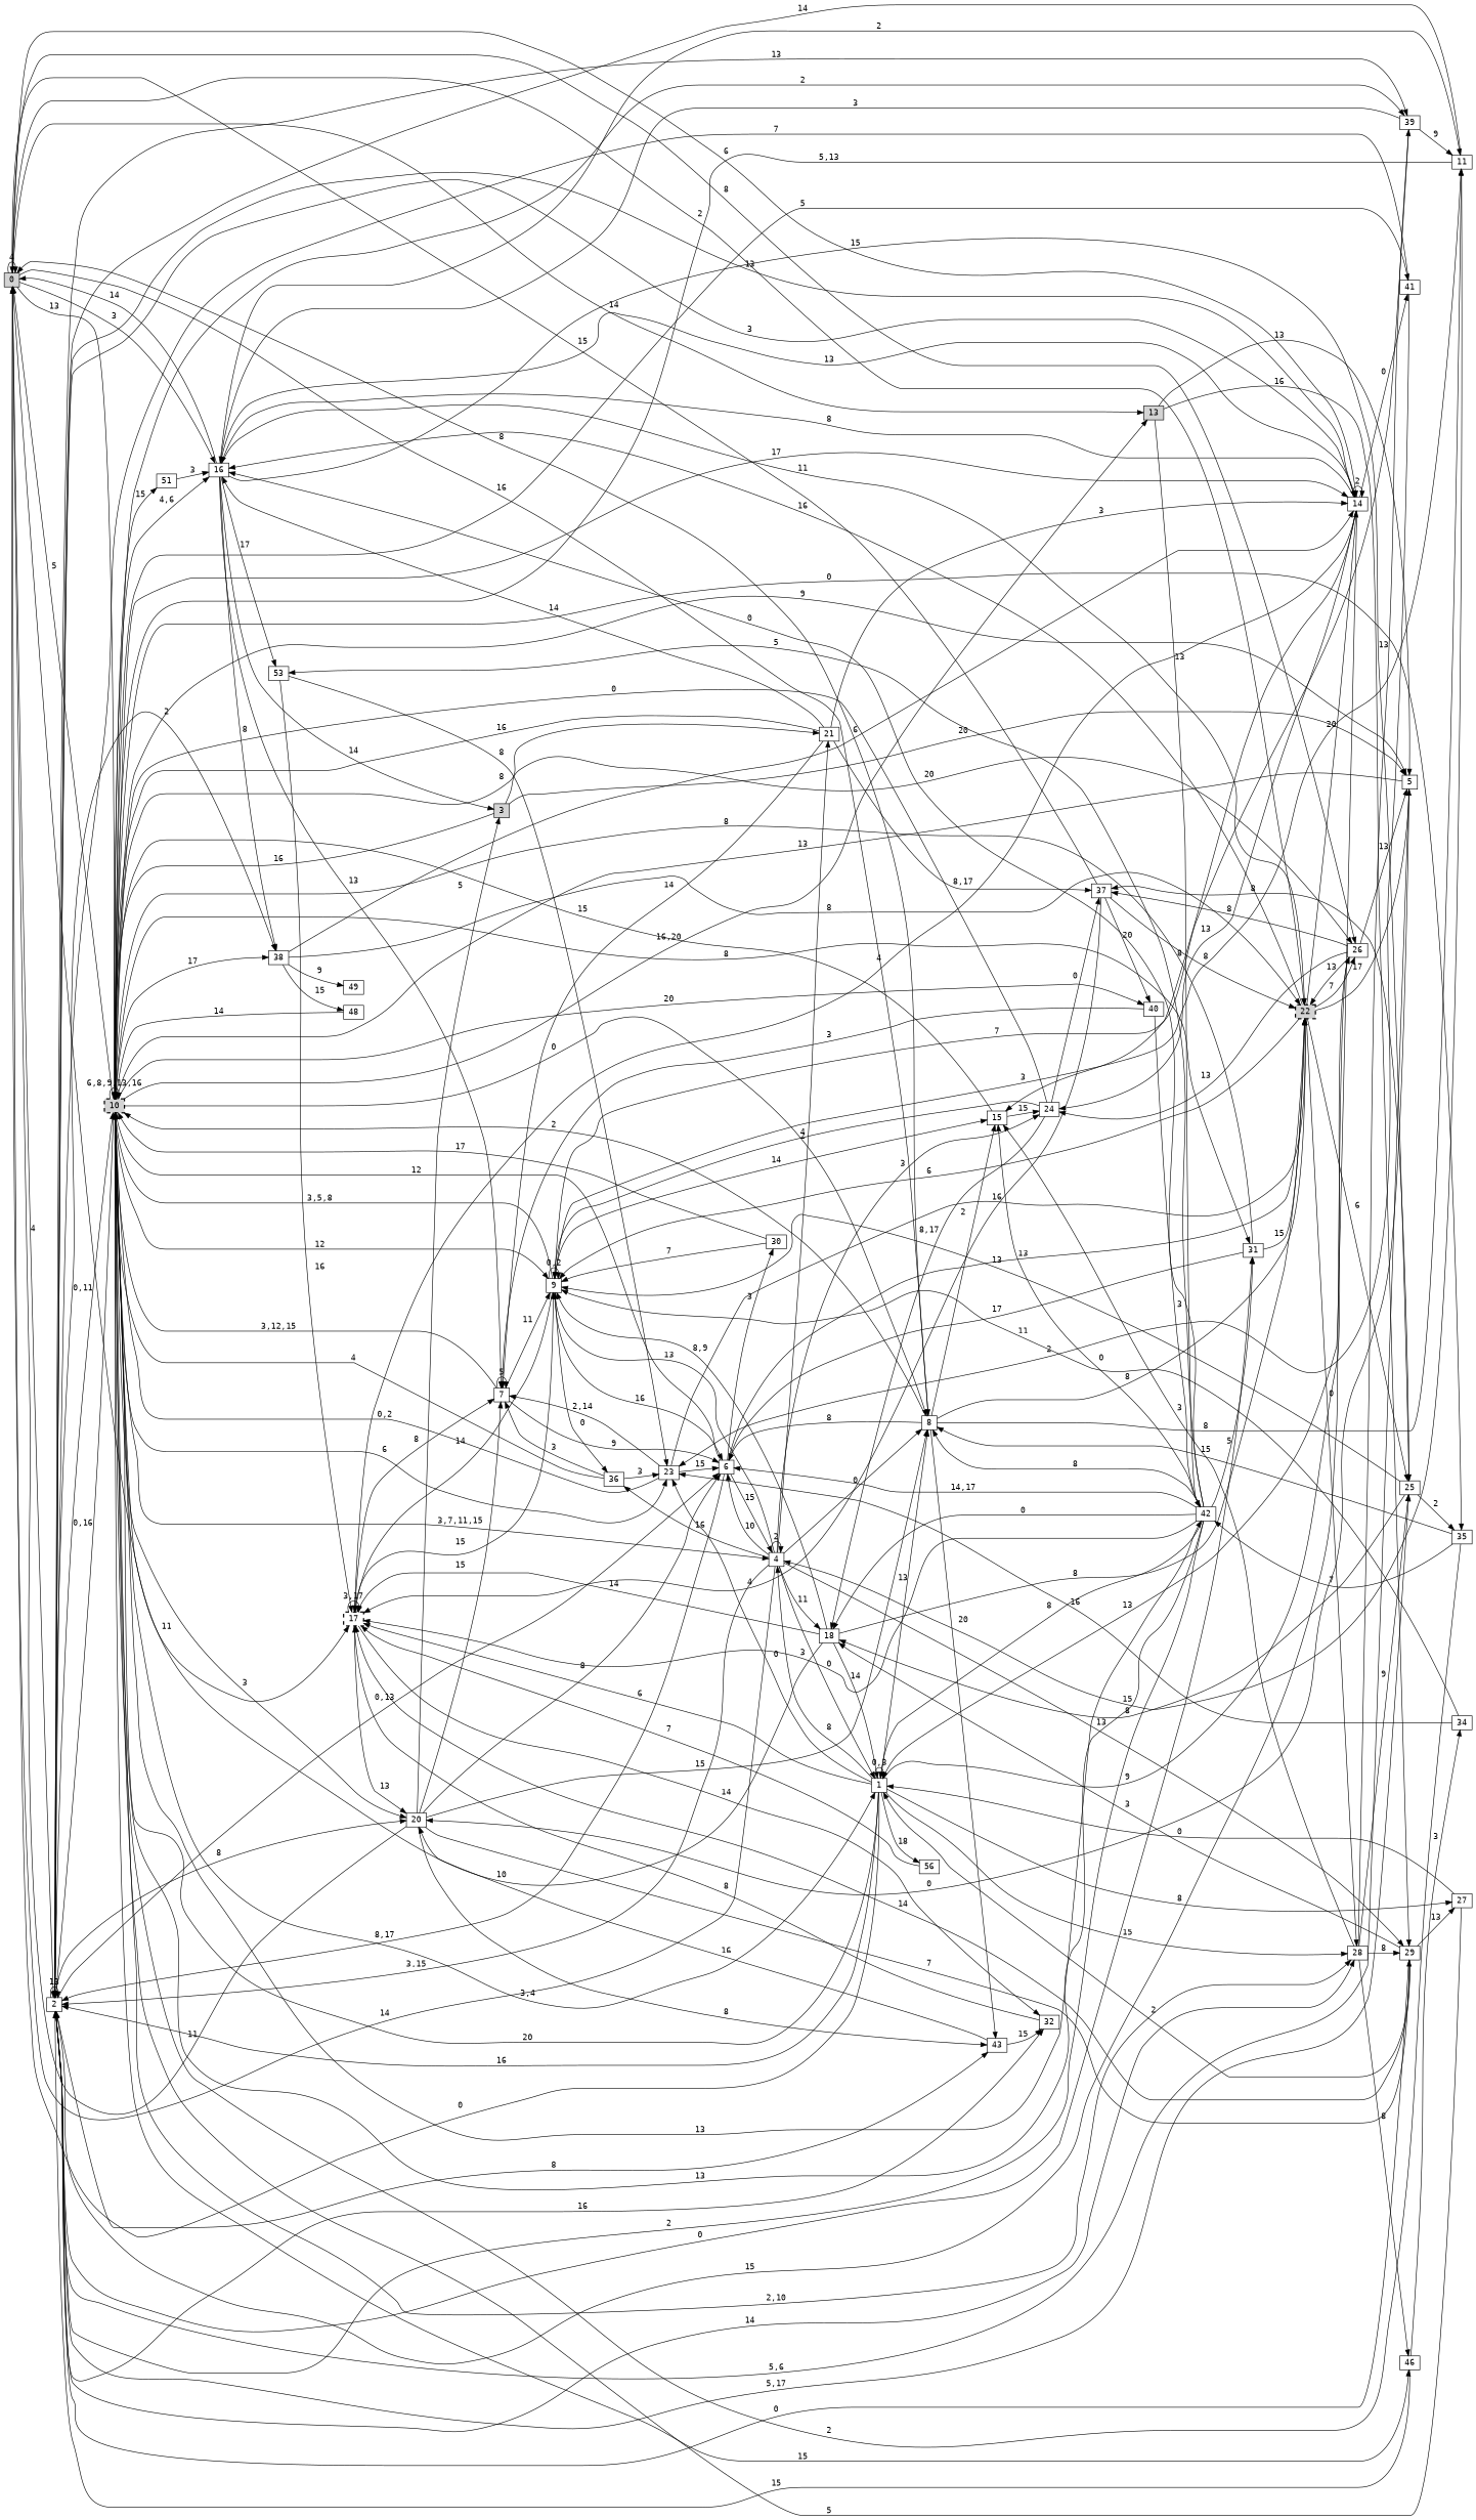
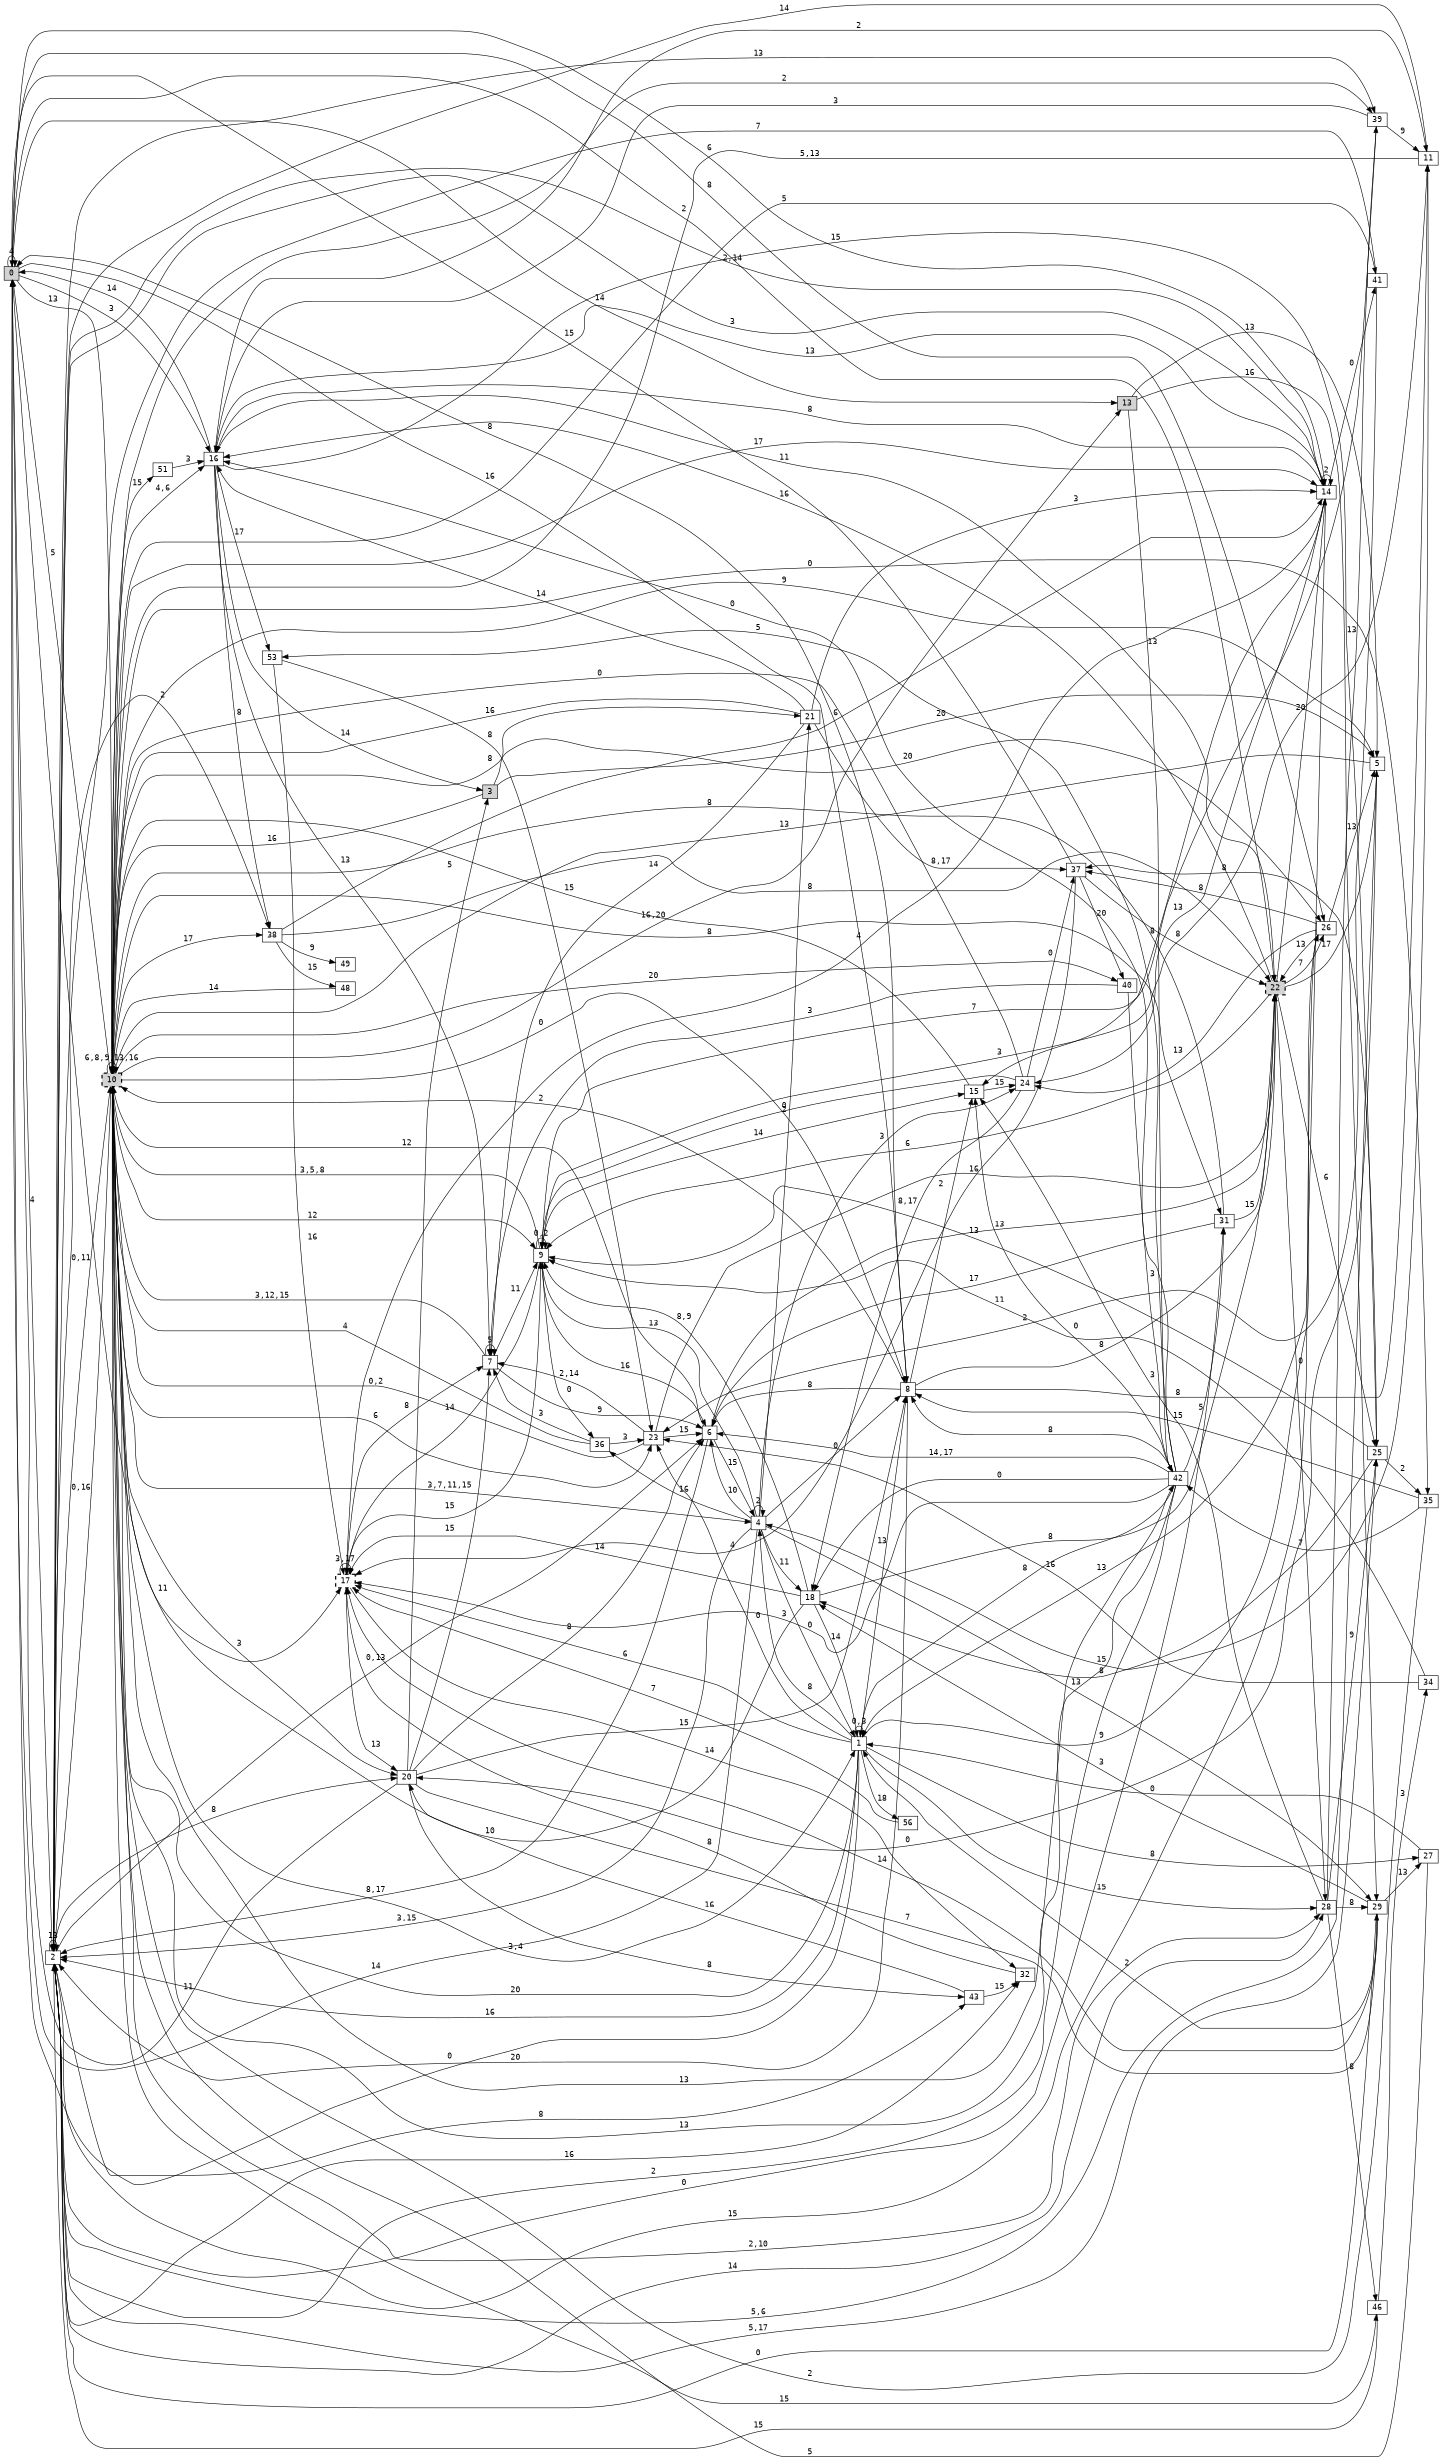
  digraph {
    fontname="DejaVu Sans Mono"
    rankdir=LR
    node [fontname="DejaVu Sans Mono" shape=box]
    edge [fontname="DejaVu Sans Mono"]
    n1 [height=0.1 label=0 style=filled width=0.1]
    n2 [height=0.1 label=2 width=0.1]
    n3 [height=0.1 label=8 width=0.1]
    n4 [height=0.1 label=10 style="filled,bold,dashed" width=0.1]
    n5 [height=0.1 label=13 style=filled width=0.1]
    n6 [height=0.1 label=14 width=0.1]
    n7 [height=0.1 label=16 width=0.1]
    n8 [height=0.1 label=17 style="bold,dashed" width=0.1]
    n9 [height=0.1 label=22 style="filled,bold,dashed" width=0.1]
    n10 [height=0.1 label=26 width=0.1]
    n11 [height=0.1 label=28 width=0.1]
    n12 [height=0.1 label=6 width=0.1]
    n13 [height=0.1 label=20 width=0.1]
    n14 [height=0.1 label=25 width=0.1]
    n15 [height=0.1 label=31 width=0.1]
    n16 [height=0.1 label=32 width=0.1]
    n17 [height=0.1 label=38 width=0.1]
    n18 [height=0.1 label=39 width=0.1]
    n19 [height=0.1 label=43 width=0.1]
    n20 [height=0.1 label=11 width=0.1]
    n21 [height=0.1 label=15 width=0.1]
    n22 [height=0.1 label=1 width=0.1]
    n23 [height=0.1 label=4 width=0.1]
    n24 [height=0.1 label=23 width=0.1]
    n25 [height=0.1 label=5 width=0.1]
    n26 [height=0.1 label=9 width=0.1]
    n27 [height=0.1 label=21 width=0.1]
    n28 [height=0.1 label=42 width=0.1]
    n29 [height=0.1 label=35 width=0.1]
    n30 [height=0.1 label=40 width=0.1]
    n31 [height=0.1 label=41 width=0.1]
    n32 [height=0.1 label=46 width=0.1]
    n33 [height=0.1 label=51 width=0.1]
    n34 [height=0.1 label=29 width=0.1]
    n35 [height=0.1 label=24 width=0.1]
    n36 [height=0.1 label=3 style=filled width=0.1]
    n37 [height=0.1 label=7 width=0.1]
    n38 [height=0.1 label=53 width=0.1]
    n39 [height=0.1 label=37 width=0.1]
    n40 [height=0.1 label=27 width=0.1]
    n41 [height=0.1 label=56 width=0.1]
    n42 [height=0.1 label=18 width=0.1]
    n43 [height=0.1 label=36 width=0.1]
-   n44 [height=0.1 label=30 width=0.1]
    n45 [height=0.1 label=48 width=0.1]
    n46 [height=0.1 label=49 width=0.1]
    n47 [height=0.1 label=34 width=0.1]
    n1 -> n1 [label=4]
    n1 -> n2 [label=4]
    n1 -> n3 [label=16]
    n1 -> n4 [label=13]
    n1 -> n5 [label=14]
    n1 -> n6 [label=6]
    n1 -> n7 [label=3]
    n1 -> n8 [label=11]
    n1 -> n9 [label=2]
    n1 -> n10 [label=8]
    n2 -> n2 [label=13]
    n2 -> n4 [label="0,11"]
    n2 -> n6 [label=3]
    n2 -> n11 [label=14]
    n2 -> n12 [label="0,13"]
    n2 -> n13 [label=8]
    n2 -> n14 [label="5,17"]
    n2 -> n15 [label=0]
    n2 -> n16 [label=16]
    n2 -> n17 [label=2]
    n2 -> n18 [label=13]
    n2 -> n19 [label=8]
    n3 -> n1 [label=8]
-   n3 -> n19 [label=20]
+   n3 -> n2 [label=20]
    n3 -> n4 [label=2]
    n3 -> n9 [label=8]
    n3 -> n12 [label=8]
    n3 -> n20 [label=8]
    n3 -> n21 [label=2]
    n4 -> n1 [label=5]
    n4 -> n2 [label="0,16"]
    n4 -> n3 [label=0]
    n4 -> n4 [label="6,8,9,13,16"]
    n4 -> n5 [label="16,20"]
    n4 -> n6 [label=17]
    n4 -> n7 [label="4,6"]
    n4 -> n11 [label="2,10"]
    n4 -> n13 [label=3]
    n4 -> n15 [label=8]
    n4 -> n17 [label=17]
    n4 -> n18 [label=2]
    n4 -> n22 [label="3,4"]
    n4 -> n23 [label="3,7,11,15"]
    n4 -> n24 [label=6]
    n4 -> n25 [label=9]
    n4 -> n26 [label=12]
    n4 -> n27 [label=8]
    n4 -> n28 [label=13]
    n4 -> n29 [label=0]
    n4 -> n30 [label=20]
    n4 -> n31 [label=5]
    n4 -> n32 [label=15]
    n4 -> n33 [label=15]
    n5 -> n25 [label=13]
    n5 -> n28 [label=13]
    n5 -> n34 [label=16]
-   n6 -> n2 [label=13]
+   n6 -> n2 [label="2,14"]
    n6 -> n6 [label=2]
    n6 -> n7 [label=8]
    n6 -> n8 [label=4]
    n6 -> n21 [label=8]
    n6 -> n22 [label=13]
    n6 -> n31 [label=0]
    n6 -> n35 [label=13]
    n7 -> n1 [label=14]
    n7 -> n6 [label=13]
    n7 -> n9 [label=11]
    n7 -> n14 [label=15]
    n7 -> n17 [label=8]
    n7 -> n20 [label=2]
    n7 -> n36 [label=14]
    n7 -> n37 [label=13]
    n7 -> n38 [label=17]
    n8 -> n8 [label="3,17"]
    n8 -> n13 [label=13]
    n8 -> n16 [label=14]
    n8 -> n26 [label=15]
    n8 -> n37 [label=8]
    n9 -> n6 [label=20]
    n9 -> n7 [label=16]
    n9 -> n10 [label=7]
    n9 -> n11 [label=0]
    n9 -> n14 [label=6]
    n9 -> n25 [label=17]
    n9 -> n26 [label=6]
    n10 -> n2 [label=15]
    n10 -> n9 [label=13]
    n10 -> n25 [label=13]
    n10 -> n35 [label=13]
    n10 -> n39 [label=8]
    n11 -> n14 [label=9]
    n11 -> n18 [label=13]
    n11 -> n21 [label=3]
    n11 -> n32 [label=8]
    n11 -> n34 [label=8]
    n12 -> n2 [label="8,17"]
    n12 -> n4 [label=12]
    n12 -> n9 [label=13]
    n12 -> n23 [label=15]
-   n12 -> n44 [label=3]
    n13 -> n1 [label=11]
    n13 -> n3 [label=15]
    n13 -> n12 [label=8]
    n13 -> n19 [label=8]
    n13 -> n34 [label=7]
    n13 -> n36 [label=5]
    n13 -> n37 [label=15]
    n14 -> n26 [label=13]
    n14 -> n29 [label=2]
    n14 -> n39 [label=8]
    n14 -> n42 [label=8]
    n15 -> n4 [label=8]
    n15 -> n9 [label=15]
    n15 -> n12 [label=17]
    n16 -> n8 [label=8]
    n17 -> n6 [label=6]
    n17 -> n9 [label=8]
    n17 -> n45 [label=15]
    n17 -> n46 [label=9]
    n18 -> n7 [label=3]
    n18 -> n20 [label=9]
    n18 -> n26 [label=7]
    n19 -> n13 [label=16]
    n19 -> n16 [label=15]
    n20 -> n2 [label=14]
    n20 -> n4 [label="5,13"]
    n20 -> n23 [label=15]
    n21 -> n4 [label=15]
    n21 -> n35 [label=15]
    n22 -> n1 [label=0]
    n22 -> n2 [label=16]
    n22 -> n3 [label=13]
    n22 -> n4 [label=20]
    n22 -> n8 [label=6]
    n22 -> n10 [label=9]
    n22 -> n11 [label=15]
    n22 -> n22 [label="0,3"]
    n22 -> n23 [label=8]
    n22 -> n24 [label=0]
    n22 -> n40 [label=8]
    n22 -> n41 [label=18]
    n23 -> n1 [label=14]
    n23 -> n2 [label="3,15"]
    n23 -> n3 [label=0]
    n23 -> n12 [label=10]
    n23 -> n22 [label=0]
    n23 -> n23 [label=2]
    n23 -> n26 [label=13]
    n23 -> n27 [label=2]
    n23 -> n34 [label=13]
    n23 -> n35 [label=3]
    n23 -> n42 [label=11]
    n23 -> n43 [label=16]
    n24 -> n4 [label="0,2"]
    n24 -> n9 [label=16]
    n24 -> n12 [label=15]
    n24 -> n37 [label="2,14"]
    n25 -> n2 [label="5,6"]
    n25 -> n4 [label=13]
    n25 -> n13 [label=0]
    n26 -> n4 [label="3,5,8"]
    n26 -> n8 [label=14]
    n26 -> n12 [label=16]
    n26 -> n20 [label=3]
    n26 -> n21 [label=14]
    n26 -> n26 [label="0,2"]
    n26 -> n43 [label=0]
    n27 -> n4 [label=16]
    n27 -> n6 [label=3]
    n27 -> n7 [label=14]
    n27 -> n37 [label=14]
    n27 -> n39 [label="8,17"]
    n28 -> n2 [label=2]
    n28 -> n3 [label=8]
    n28 -> n4 [label=13]
    n28 -> n7 [label=0]
    n28 -> n8 [label=3]
    n28 -> n12 [label="14,17"]
    n28 -> n15 [label=5]
    n28 -> n21 [label=0]
    n28 -> n22 [label=8]
    n28 -> n38 [label=5]
    n28 -> n42 [label=0]
    n29 -> n3 [label=15]
    n29 -> n4 [label=2]
    n29 -> n28 [label=7]
    n30 -> n28 [label=3]
    n30 -> n37 [label=3]
    n31 -> n2 [label=7]
    n31 -> n24 [label=2]
    n32 -> n2 [label=15]
    n32 -> n47 [label=3]
    n33 -> n7 [label=3]
    n34 -> n2 [label=0]
    n34 -> n8 [label=14]
    n34 -> n22 [label=2]
    n34 -> n40 [label=13]
    n34 -> n42 [label=3]
    n35 -> n4 [label=0]
-   n35 -> n26 [label=4]
+   n35 -> n26 [label=0]
    n35 -> n39 [label=0]
    n35 -> n42 [label="8,17"]
    n36 -> n4 [label=16]
    n36 -> n10 [label=20]
    n36 -> n25 [label=20]
    n37 -> n4 [label="3,12,15"]
    n37 -> n12 [label=9]
    n37 -> n26 [label=11]
    n37 -> n37 [label=5]
    n38 -> n8 [label=16]
    n38 -> n24 [label=8]
    n39 -> n1 [label=15]
    n39 -> n8 [label=4]
    n39 -> n9 [label=8]
    n39 -> n30 [label=20]
    n40 -> n4 [label=5]
    n40 -> n22 [label=0]
    n41 -> n8 [label=7]
    n42 -> n4 [label=10]
    n42 -> n8 [label=14]
    n42 -> n9 [label=8]
    n42 -> n22 [label=14]
    n42 -> n26 [label="8,9"]
    n43 -> n4 [label=4]
    n43 -> n24 [label=3]
    n43 -> n37 [label=3]
-   n44 -> n4 [label=17]
-   n44 -> n26 [label=7]
    n45 -> n4 [label=14]
    n47 -> n24 [label=16]
    n47 -> n26 [label=11]
  }
